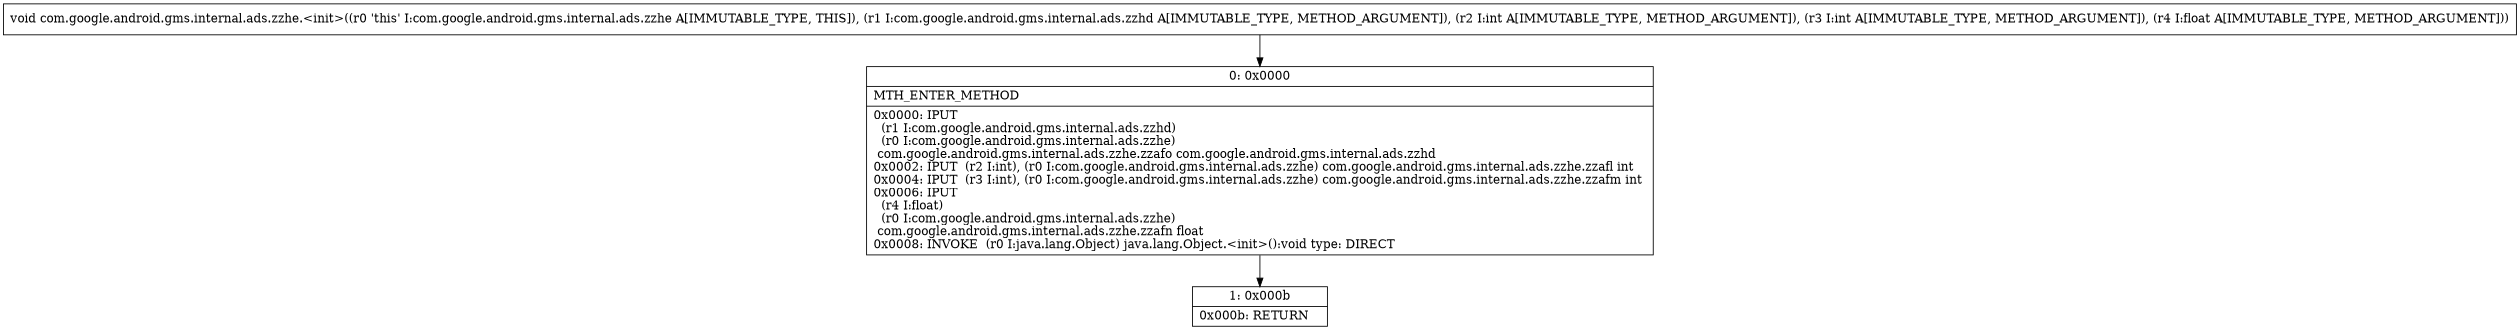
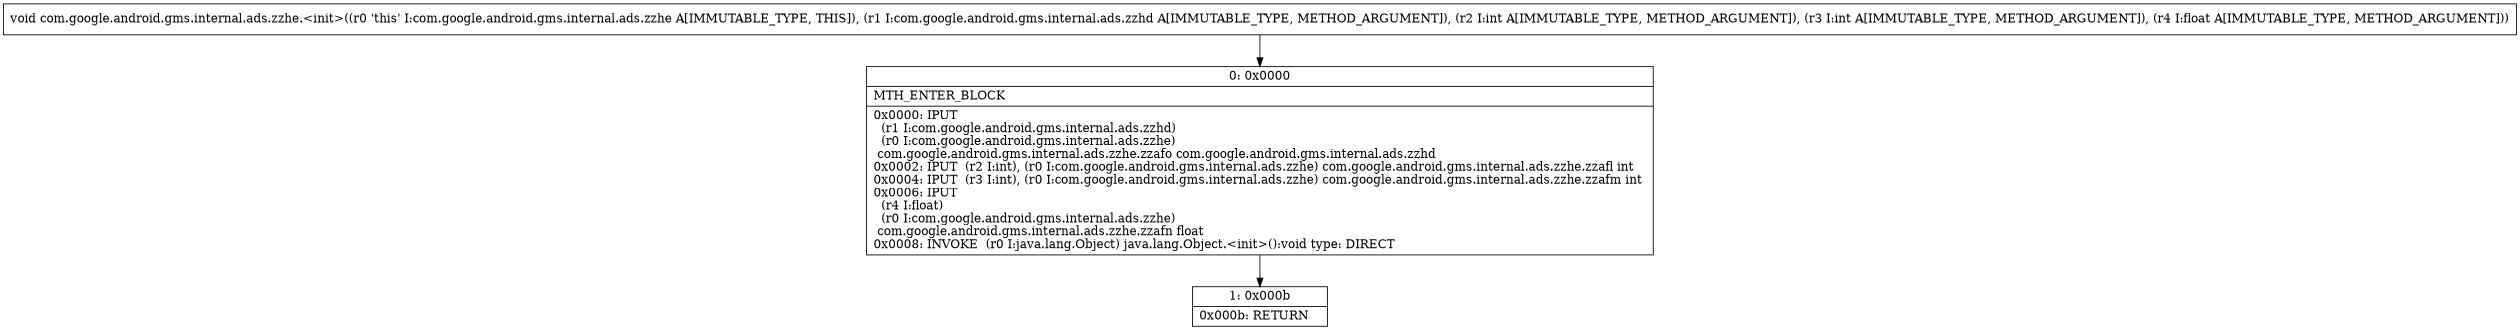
  digraph {
    node [shape=record]
-   n1 [label="{0\:\ 0x0000|MTH_ENTER_METHOD\l|0x0000: IPUT  \l  (r1 I:com.google.android.gms.internal.ads.zzhd)\l  (r0 I:com.google.android.gms.internal.ads.zzhe)\l com.google.android.gms.internal.ads.zzhe.zzafo com.google.android.gms.internal.ads.zzhd \l0x0002: IPUT  (r2 I:int), (r0 I:com.google.android.gms.internal.ads.zzhe) com.google.android.gms.internal.ads.zzhe.zzafl int \l0x0004: IPUT  (r3 I:int), (r0 I:com.google.android.gms.internal.ads.zzhe) com.google.android.gms.internal.ads.zzhe.zzafm int \l0x0006: IPUT  \l  (r4 I:float)\l  (r0 I:com.google.android.gms.internal.ads.zzhe)\l com.google.android.gms.internal.ads.zzhe.zzafn float \l0x0008: INVOKE  (r0 I:java.lang.Object) java.lang.Object.\<init\>():void type: DIRECT \l}"]
+   n1 [label="{0\:\ 0x0000|MTH_ENTER_BLOCK\l|0x0000: IPUT  \l  (r1 I:com.google.android.gms.internal.ads.zzhd)\l  (r0 I:com.google.android.gms.internal.ads.zzhe)\l com.google.android.gms.internal.ads.zzhe.zzafo com.google.android.gms.internal.ads.zzhd \l0x0002: IPUT  (r2 I:int), (r0 I:com.google.android.gms.internal.ads.zzhe) com.google.android.gms.internal.ads.zzhe.zzafl int \l0x0004: IPUT  (r3 I:int), (r0 I:com.google.android.gms.internal.ads.zzhe) com.google.android.gms.internal.ads.zzhe.zzafm int \l0x0006: IPUT  \l  (r4 I:float)\l  (r0 I:com.google.android.gms.internal.ads.zzhe)\l com.google.android.gms.internal.ads.zzhe.zzafn float \l0x0008: INVOKE  (r0 I:java.lang.Object) java.lang.Object.\<init\>():void type: DIRECT \l}"]
    n2 [label="{1\:\ 0x000b|0x000b: RETURN   \l}"]
    n3 [label="{void com.google.android.gms.internal.ads.zzhe.\<init\>((r0 'this' I:com.google.android.gms.internal.ads.zzhe A[IMMUTABLE_TYPE, THIS]), (r1 I:com.google.android.gms.internal.ads.zzhd A[IMMUTABLE_TYPE, METHOD_ARGUMENT]), (r2 I:int A[IMMUTABLE_TYPE, METHOD_ARGUMENT]), (r3 I:int A[IMMUTABLE_TYPE, METHOD_ARGUMENT]), (r4 I:float A[IMMUTABLE_TYPE, METHOD_ARGUMENT])) }"]
    n1 -> n2
    n3 -> n1
  }
